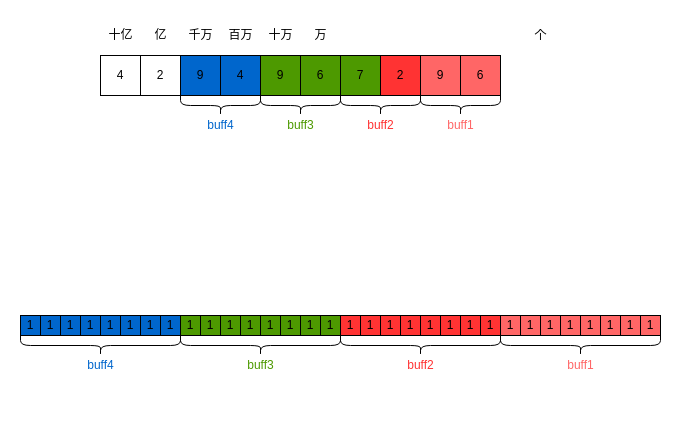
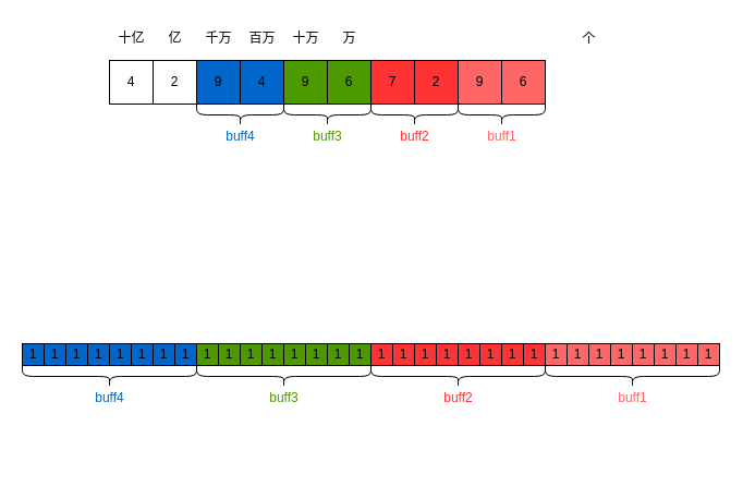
  <mxCell id="0" />
  <mxCell id="1" parent="0" />
  <mxCell id="2" value="4" style="whiteSpace=wrap;html=1;aspect=fixed;" parent="1" vertex="1"><mxGeometry x="100" y="55" width="40" height="40" as="geometry" /></mxCell>
  <mxCell id="3" value="2" style="whiteSpace=wrap;html=1;aspect=fixed;" parent="1" vertex="1"><mxGeometry x="140" y="55" width="40" height="40" as="geometry" /></mxCell>
  <mxCell id="4" value="9" style="whiteSpace=wrap;html=1;aspect=fixed;fillColor=#0066CC;" parent="1" vertex="1"><mxGeometry x="180" y="55" width="40" height="40" as="geometry" /></mxCell>
  <mxCell id="5" value="4" style="whiteSpace=wrap;html=1;aspect=fixed;fillColor=#0066CC;" parent="1" vertex="1"><mxGeometry x="220" y="55" width="40" height="40" as="geometry" /></mxCell>
  <mxCell id="6" value="9" style="whiteSpace=wrap;html=1;aspect=fixed;fillColor=#4D9900;" parent="1" vertex="1"><mxGeometry x="260" y="55" width="40" height="40" as="geometry" /></mxCell>
  <mxCell id="7" value="6" style="whiteSpace=wrap;html=1;aspect=fixed;fillColor=#4D9900;" parent="1" vertex="1"><mxGeometry x="300" y="55" width="40" height="40" as="geometry" /></mxCell>
- <mxCell id="8" value="7" style="whiteSpace=wrap;html=1;aspect=fixed;fillColor=#4d9900;" parent="1" vertex="1"><mxGeometry x="340" y="55" width="40" height="40" as="geometry" /></mxCell>
+ <mxCell id="8" value="7" style="whiteSpace=wrap;html=1;aspect=fixed;fillColor=#FF3333;" parent="1" vertex="1"><mxGeometry x="340" y="55" width="40" height="40" as="geometry" /></mxCell>
  <mxCell id="9" value="2" style="whiteSpace=wrap;html=1;aspect=fixed;fillColor=#FF3333;" parent="1" vertex="1"><mxGeometry x="380" y="55" width="40" height="40" as="geometry" /></mxCell>
  <mxCell id="10" value="9" style="whiteSpace=wrap;html=1;aspect=fixed;fillColor=#FF6666;" parent="1" vertex="1"><mxGeometry x="420" y="55" width="40" height="40" as="geometry" /></mxCell>
  <mxCell id="11" value="6" style="whiteSpace=wrap;html=1;aspect=fixed;fillColor=#FF6666;" parent="1" vertex="1"><mxGeometry x="460" y="55" width="40" height="40" as="geometry" /></mxCell>
  <mxCell id="12" value="个" style="text;html=1;align=center;verticalAlign=middle;resizable=0;points=[];autosize=1;strokeColor=none;fillColor=none;" parent="1" vertex="1"><mxGeometry x="520" y="20" width="40" height="30" as="geometry" /></mxCell>
  <mxCell id="13" value="万" style="text;html=1;align=center;verticalAlign=middle;resizable=0;points=[];autosize=1;strokeColor=none;fillColor=none;" parent="1" vertex="1"><mxGeometry x="300" y="20" width="40" height="30" as="geometry" /></mxCell>
  <mxCell id="14" value="十万" style="text;html=1;align=center;verticalAlign=middle;resizable=0;points=[];autosize=1;strokeColor=none;fillColor=none;" parent="1" vertex="1"><mxGeometry x="255" y="20" width="50" height="30" as="geometry" /></mxCell>
  <mxCell id="15" value="百万" style="text;html=1;align=center;verticalAlign=middle;resizable=0;points=[];autosize=1;strokeColor=none;fillColor=none;" parent="1" vertex="1"><mxGeometry x="215" y="20" width="50" height="30" as="geometry" /></mxCell>
  <mxCell id="16" value="千万" style="text;html=1;align=center;verticalAlign=middle;resizable=0;points=[];autosize=1;strokeColor=none;fillColor=none;" parent="1" vertex="1"><mxGeometry x="175" y="20" width="50" height="30" as="geometry" /></mxCell>
  <mxCell id="17" value="亿" style="text;html=1;align=center;verticalAlign=middle;resizable=0;points=[];autosize=1;strokeColor=none;fillColor=none;" parent="1" vertex="1"><mxGeometry x="140" y="20" width="40" height="30" as="geometry" /></mxCell>
  <mxCell id="18" value="十亿" style="text;html=1;align=center;verticalAlign=middle;resizable=0;points=[];autosize=1;strokeColor=none;fillColor=none;" parent="1" vertex="1"><mxGeometry x="95" y="20" width="50" height="30" as="geometry" /></mxCell>
  <mxCell id="19" value="" style="shape=curlyBracket;whiteSpace=wrap;html=1;rounded=1;flipH=1;labelPosition=right;verticalLabelPosition=middle;align=left;verticalAlign=middle;rotation=90;" parent="1" vertex="1"><mxGeometry x="450" y="65" width="20" height="80" as="geometry" /></mxCell>
  <mxCell id="20" value="" style="shape=curlyBracket;whiteSpace=wrap;html=1;rounded=1;flipH=1;labelPosition=right;verticalLabelPosition=middle;align=left;verticalAlign=middle;rotation=90;" parent="1" vertex="1"><mxGeometry x="370" y="65" width="20" height="80" as="geometry" /></mxCell>
  <mxCell id="21" value="" style="shape=curlyBracket;whiteSpace=wrap;html=1;rounded=1;flipH=1;labelPosition=right;verticalLabelPosition=middle;align=left;verticalAlign=middle;rotation=90;" parent="1" vertex="1"><mxGeometry x="290" y="65" width="20" height="80" as="geometry" /></mxCell>
  <mxCell id="22" value="" style="shape=curlyBracket;whiteSpace=wrap;html=1;rounded=1;flipH=1;labelPosition=right;verticalLabelPosition=middle;align=left;verticalAlign=middle;rotation=90;" parent="1" vertex="1"><mxGeometry x="210" y="65" width="20" height="80" as="geometry" /></mxCell>
  <mxCell id="23" value="buff1" style="text;html=1;align=center;verticalAlign=middle;resizable=0;points=[];autosize=1;strokeColor=none;fillColor=none;fontColor=#FF6666;" parent="1" vertex="1"><mxGeometry x="435" y="110" width="50" height="30" as="geometry" /></mxCell>
  <mxCell id="24" value="buff2" style="text;html=1;align=center;verticalAlign=middle;resizable=0;points=[];autosize=1;strokeColor=none;fillColor=none;fontColor=#FF3333;" parent="1" vertex="1"><mxGeometry x="355" y="110" width="50" height="30" as="geometry" /></mxCell>
  <mxCell id="25" value="buff3" style="text;html=1;align=center;verticalAlign=middle;resizable=0;points=[];autosize=1;strokeColor=none;fillColor=none;fontColor=#4D9900;" parent="1" vertex="1"><mxGeometry x="275" y="110" width="50" height="30" as="geometry" /></mxCell>
  <mxCell id="26" value="buff4" style="text;html=1;align=center;verticalAlign=middle;resizable=0;points=[];autosize=1;strokeColor=none;fillColor=none;fontColor=#0066CC;" parent="1" vertex="1"><mxGeometry x="195" y="110" width="50" height="30" as="geometry" /></mxCell>
  <mxCell id="27" value="1" style="whiteSpace=wrap;html=1;aspect=fixed;fillColor=#0066CC;" parent="1" vertex="1"><mxGeometry x="140" y="315" width="20" height="20" as="geometry" /></mxCell>
  <mxCell id="28" value="1" style="whiteSpace=wrap;html=1;aspect=fixed;fillColor=#0066CC;" parent="1" vertex="1"><mxGeometry x="160" y="315" width="20" height="20" as="geometry" /></mxCell>
  <mxCell id="29" value="1" style="whiteSpace=wrap;html=1;aspect=fixed;fillColor=#4D9900;" parent="1" vertex="1"><mxGeometry x="220" y="315" width="20" height="20" as="geometry" /></mxCell>
  <mxCell id="30" value="1" style="whiteSpace=wrap;html=1;aspect=fixed;fillColor=#4D9900;" parent="1" vertex="1"><mxGeometry x="240" y="315" width="20" height="20" as="geometry" /></mxCell>
  <mxCell id="31" value="1" style="whiteSpace=wrap;html=1;aspect=fixed;fillColor=#FF3333;" parent="1" vertex="1"><mxGeometry x="340" y="315" width="20" height="20" as="geometry" /></mxCell>
  <mxCell id="32" value="1" style="whiteSpace=wrap;html=1;aspect=fixed;fillColor=#FF3333;" parent="1" vertex="1"><mxGeometry x="360" y="315" width="20" height="20" as="geometry" /></mxCell>
  <mxCell id="33" value="1" style="whiteSpace=wrap;html=1;aspect=fixed;fillColor=#FF6666;" parent="1" vertex="1"><mxGeometry x="500" y="315" width="20" height="20" as="geometry" /></mxCell>
  <mxCell id="34" value="1" style="whiteSpace=wrap;html=1;aspect=fixed;fillColor=#FF6666;" parent="1" vertex="1"><mxGeometry x="520" y="315" width="20" height="20" as="geometry" /></mxCell>
  <mxCell id="35" value="" style="shape=curlyBracket;whiteSpace=wrap;html=1;rounded=1;flipH=1;labelPosition=right;verticalLabelPosition=middle;align=left;verticalAlign=middle;rotation=90;" parent="1" vertex="1"><mxGeometry x="90" y="265" width="20" height="160" as="geometry" /></mxCell>
  <mxCell id="36" value="buff1" style="text;html=1;align=center;verticalAlign=middle;resizable=0;points=[];autosize=1;strokeColor=none;fillColor=none;fontColor=#FF6666;" parent="1" vertex="1"><mxGeometry x="555" y="350" width="50" height="30" as="geometry" /></mxCell>
  <mxCell id="37" value="buff2" style="text;html=1;align=center;verticalAlign=middle;resizable=0;points=[];autosize=1;strokeColor=none;fillColor=none;fontColor=#FF3333;" parent="1" vertex="1"><mxGeometry x="395" y="350" width="50" height="30" as="geometry" /></mxCell>
  <mxCell id="38" value="buff3" style="text;html=1;align=center;verticalAlign=middle;resizable=0;points=[];autosize=1;strokeColor=none;fillColor=none;fontColor=#4D9900;" parent="1" vertex="1"><mxGeometry x="235" y="350" width="50" height="30" as="geometry" /></mxCell>
  <mxCell id="39" value="buff4" style="text;html=1;align=center;verticalAlign=middle;resizable=0;points=[];autosize=1;strokeColor=none;fillColor=none;fontColor=#0066CC;" parent="1" vertex="1"><mxGeometry x="75" y="350" width="50" height="30" as="geometry" /></mxCell>
  <mxCell id="40" value="1" style="whiteSpace=wrap;html=1;aspect=fixed;fillColor=#FF6666;" parent="1" vertex="1"><mxGeometry x="540" y="315" width="20" height="20" as="geometry" /></mxCell>
  <mxCell id="41" value="1" style="whiteSpace=wrap;html=1;aspect=fixed;fillColor=#FF6666;" parent="1" vertex="1"><mxGeometry x="560" y="315" width="20" height="20" as="geometry" /></mxCell>
  <mxCell id="42" value="1" style="whiteSpace=wrap;html=1;aspect=fixed;fillColor=#FF3333;" parent="1" vertex="1"><mxGeometry x="380" y="315" width="20" height="20" as="geometry" /></mxCell>
  <mxCell id="43" value="1" style="whiteSpace=wrap;html=1;aspect=fixed;fillColor=#FF3333;" parent="1" vertex="1"><mxGeometry x="400" y="315" width="20" height="20" as="geometry" /></mxCell>
  <mxCell id="44" value="1" style="whiteSpace=wrap;html=1;aspect=fixed;fillColor=#4D9900;" parent="1" vertex="1"><mxGeometry x="180" y="315" width="20" height="20" as="geometry" /></mxCell>
  <mxCell id="45" value="1" style="whiteSpace=wrap;html=1;aspect=fixed;fillColor=#4D9900;" parent="1" vertex="1"><mxGeometry x="200" y="315" width="20" height="20" as="geometry" /></mxCell>
  <mxCell id="46" value="1" style="whiteSpace=wrap;html=1;aspect=fixed;fillColor=#0066CC;" parent="1" vertex="1"><mxGeometry x="100" y="315" width="20" height="20" as="geometry" /></mxCell>
  <mxCell id="47" value="1" style="whiteSpace=wrap;html=1;aspect=fixed;fillColor=#0066CC;" parent="1" vertex="1"><mxGeometry x="120" y="315" width="20" height="20" as="geometry" /></mxCell>
  <mxCell id="48" value="1" style="whiteSpace=wrap;html=1;aspect=fixed;fillColor=#0066CC;" parent="1" vertex="1"><mxGeometry x="60" y="315" width="20" height="20" as="geometry" /></mxCell>
  <mxCell id="49" value="1" style="whiteSpace=wrap;html=1;aspect=fixed;fillColor=#0066CC;" parent="1" vertex="1"><mxGeometry x="80" y="315" width="20" height="20" as="geometry" /></mxCell>
  <mxCell id="50" value="1" style="whiteSpace=wrap;html=1;aspect=fixed;fillColor=#0066CC;" parent="1" vertex="1"><mxGeometry x="20" y="315" width="20" height="20" as="geometry" /></mxCell>
  <mxCell id="51" value="1" style="whiteSpace=wrap;html=1;aspect=fixed;fillColor=#0066CC;" parent="1" vertex="1"><mxGeometry x="40" y="315" width="20" height="20" as="geometry" /></mxCell>
  <mxCell id="52" value="1" style="whiteSpace=wrap;html=1;aspect=fixed;fillColor=#FF6666;" parent="1" vertex="1"><mxGeometry x="580" y="315" width="20" height="20" as="geometry" /></mxCell>
  <mxCell id="53" value="1" style="whiteSpace=wrap;html=1;aspect=fixed;fillColor=#FF6666;" parent="1" vertex="1"><mxGeometry x="600" y="315" width="20" height="20" as="geometry" /></mxCell>
  <mxCell id="54" value="1" style="whiteSpace=wrap;html=1;aspect=fixed;fillColor=#FF6666;" parent="1" vertex="1"><mxGeometry x="620" y="315" width="20" height="20" as="geometry" /></mxCell>
  <mxCell id="55" value="1" style="whiteSpace=wrap;html=1;aspect=fixed;fillColor=#FF6666;" parent="1" vertex="1"><mxGeometry x="640" y="315" width="20" height="20" as="geometry" /></mxCell>
  <mxCell id="56" value="1" style="whiteSpace=wrap;html=1;aspect=fixed;fillColor=#FF3333;" parent="1" vertex="1"><mxGeometry x="420" y="315" width="20" height="20" as="geometry" /></mxCell>
  <mxCell id="57" value="1" style="whiteSpace=wrap;html=1;aspect=fixed;fillColor=#FF3333;" parent="1" vertex="1"><mxGeometry x="440" y="315" width="20" height="20" as="geometry" /></mxCell>
  <mxCell id="58" value="1" style="whiteSpace=wrap;html=1;aspect=fixed;fillColor=#FF3333;" parent="1" vertex="1"><mxGeometry x="460" y="315" width="20" height="20" as="geometry" /></mxCell>
  <mxCell id="59" value="1" style="whiteSpace=wrap;html=1;aspect=fixed;fillColor=#FF3333;" parent="1" vertex="1"><mxGeometry x="480" y="315" width="20" height="20" as="geometry" /></mxCell>
  <mxCell id="60" value="1" style="whiteSpace=wrap;html=1;aspect=fixed;fillColor=#4D9900;" parent="1" vertex="1"><mxGeometry x="300" y="315" width="20" height="20" as="geometry" /></mxCell>
  <mxCell id="61" value="1" style="whiteSpace=wrap;html=1;aspect=fixed;fillColor=#4D9900;" parent="1" vertex="1"><mxGeometry x="320" y="315" width="20" height="20" as="geometry" /></mxCell>
  <mxCell id="62" value="1" style="whiteSpace=wrap;html=1;aspect=fixed;fillColor=#4D9900;" parent="1" vertex="1"><mxGeometry x="260" y="315" width="20" height="20" as="geometry" /></mxCell>
  <mxCell id="63" value="1" style="whiteSpace=wrap;html=1;aspect=fixed;fillColor=#4D9900;" parent="1" vertex="1"><mxGeometry x="280" y="315" width="20" height="20" as="geometry" /></mxCell>
  <mxCell id="64" value="" style="shape=curlyBracket;whiteSpace=wrap;html=1;rounded=1;flipH=1;labelPosition=right;verticalLabelPosition=middle;align=left;verticalAlign=middle;rotation=90;" parent="1" vertex="1"><mxGeometry x="250" y="265" width="20" height="160" as="geometry" /></mxCell>
  <mxCell id="65" value="" style="shape=curlyBracket;whiteSpace=wrap;html=1;rounded=1;flipH=1;labelPosition=right;verticalLabelPosition=middle;align=left;verticalAlign=middle;rotation=90;" parent="1" vertex="1"><mxGeometry x="410" y="265" width="20" height="160" as="geometry" /></mxCell>
  <mxCell id="66" value="" style="shape=curlyBracket;whiteSpace=wrap;html=1;rounded=1;flipH=1;labelPosition=right;verticalLabelPosition=middle;align=left;verticalAlign=middle;rotation=90;" parent="1" vertex="1"><mxGeometry x="570" y="265" width="20" height="160" as="geometry" /></mxCell>
